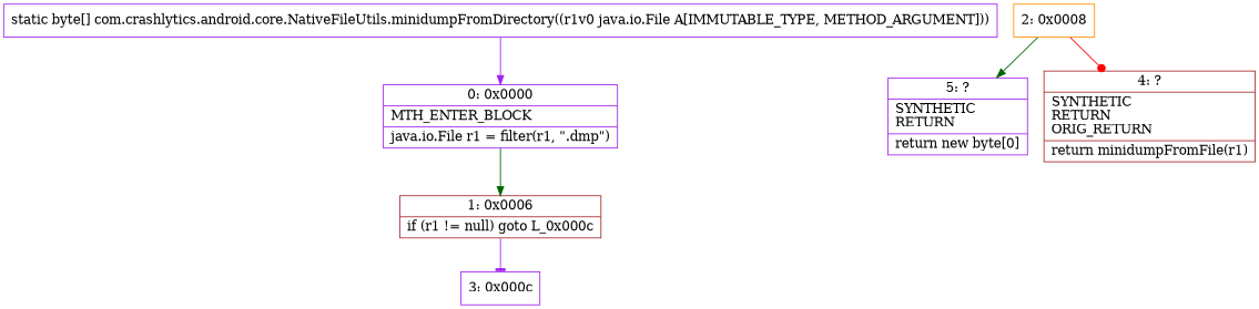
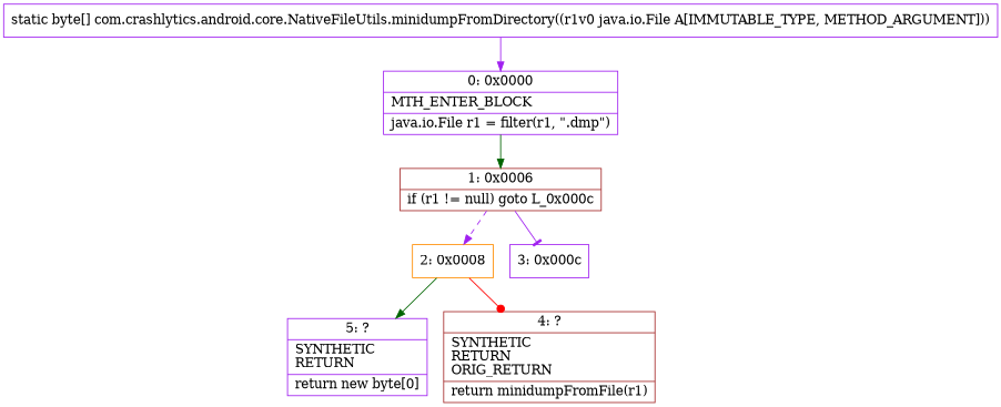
  digraph {
    node [color=purple shape=record]
    edge [arrowhead=normal color=purple]
    n1 [label="{0\:\ 0x0000|MTH_ENTER_BLOCK\l|java.io.File r1 = filter(r1, \".dmp\")\l}"]
    n2 [color=brown label="{1\:\ 0x0006|if (r1 != null) goto L_0x000c\l}"]
    n3 [color=darkorange label="{2\:\ 0x0008}"]
    n4 [label="{3\:\ 0x000c}"]
    n5 [label="{5\:\ ?|SYNTHETIC\lRETURN\l|return new byte[0]\l}"]
    n6 [color=brown label="{4\:\ ?|SYNTHETIC\lRETURN\lORIG_RETURN\l|return minidumpFromFile(r1)\l}"]
    n7 [label="{static byte[] com.crashlytics.android.core.NativeFileUtils.minidumpFromDirectory((r1v0 java.io.File A[IMMUTABLE_TYPE, METHOD_ARGUMENT])) }"]
    n1 -> n2 [color=darkgreen]
+   n2 -> n3 [style=dashed]
    n2 -> n4 [arrowhead=tee]
    n3 -> n5 [color=darkgreen]
    n3 -> n6 [arrowhead=dot color=red]
    n7 -> n1
  }
